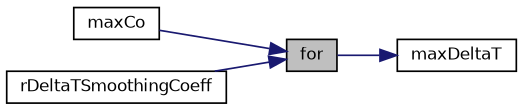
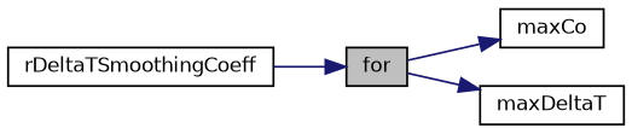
  digraph {
    rankdir=LR
    node [color=black fontname=Helvetica fontsize=10 shape=record]
    edge [color=midnightblue fontname=Helvetica fontsize=10 labelfontname=Helvetica labelfontsize=10 style=solid]
    n1 [fillcolor=grey75 fontcolor=black height=0.2 label=for style=filled width=0.4]
    n2 [height=0.2 label=maxCo width=0.4]
    n3 [height=0.2 label=maxDeltaT width=0.4]
    n4 [height=0.2 label=rDeltaTSmoothingCoeff width=0.4]
-   n2 -> n1
+   n1 -> n2
    n1 -> n3
    n4 -> n1
  }
